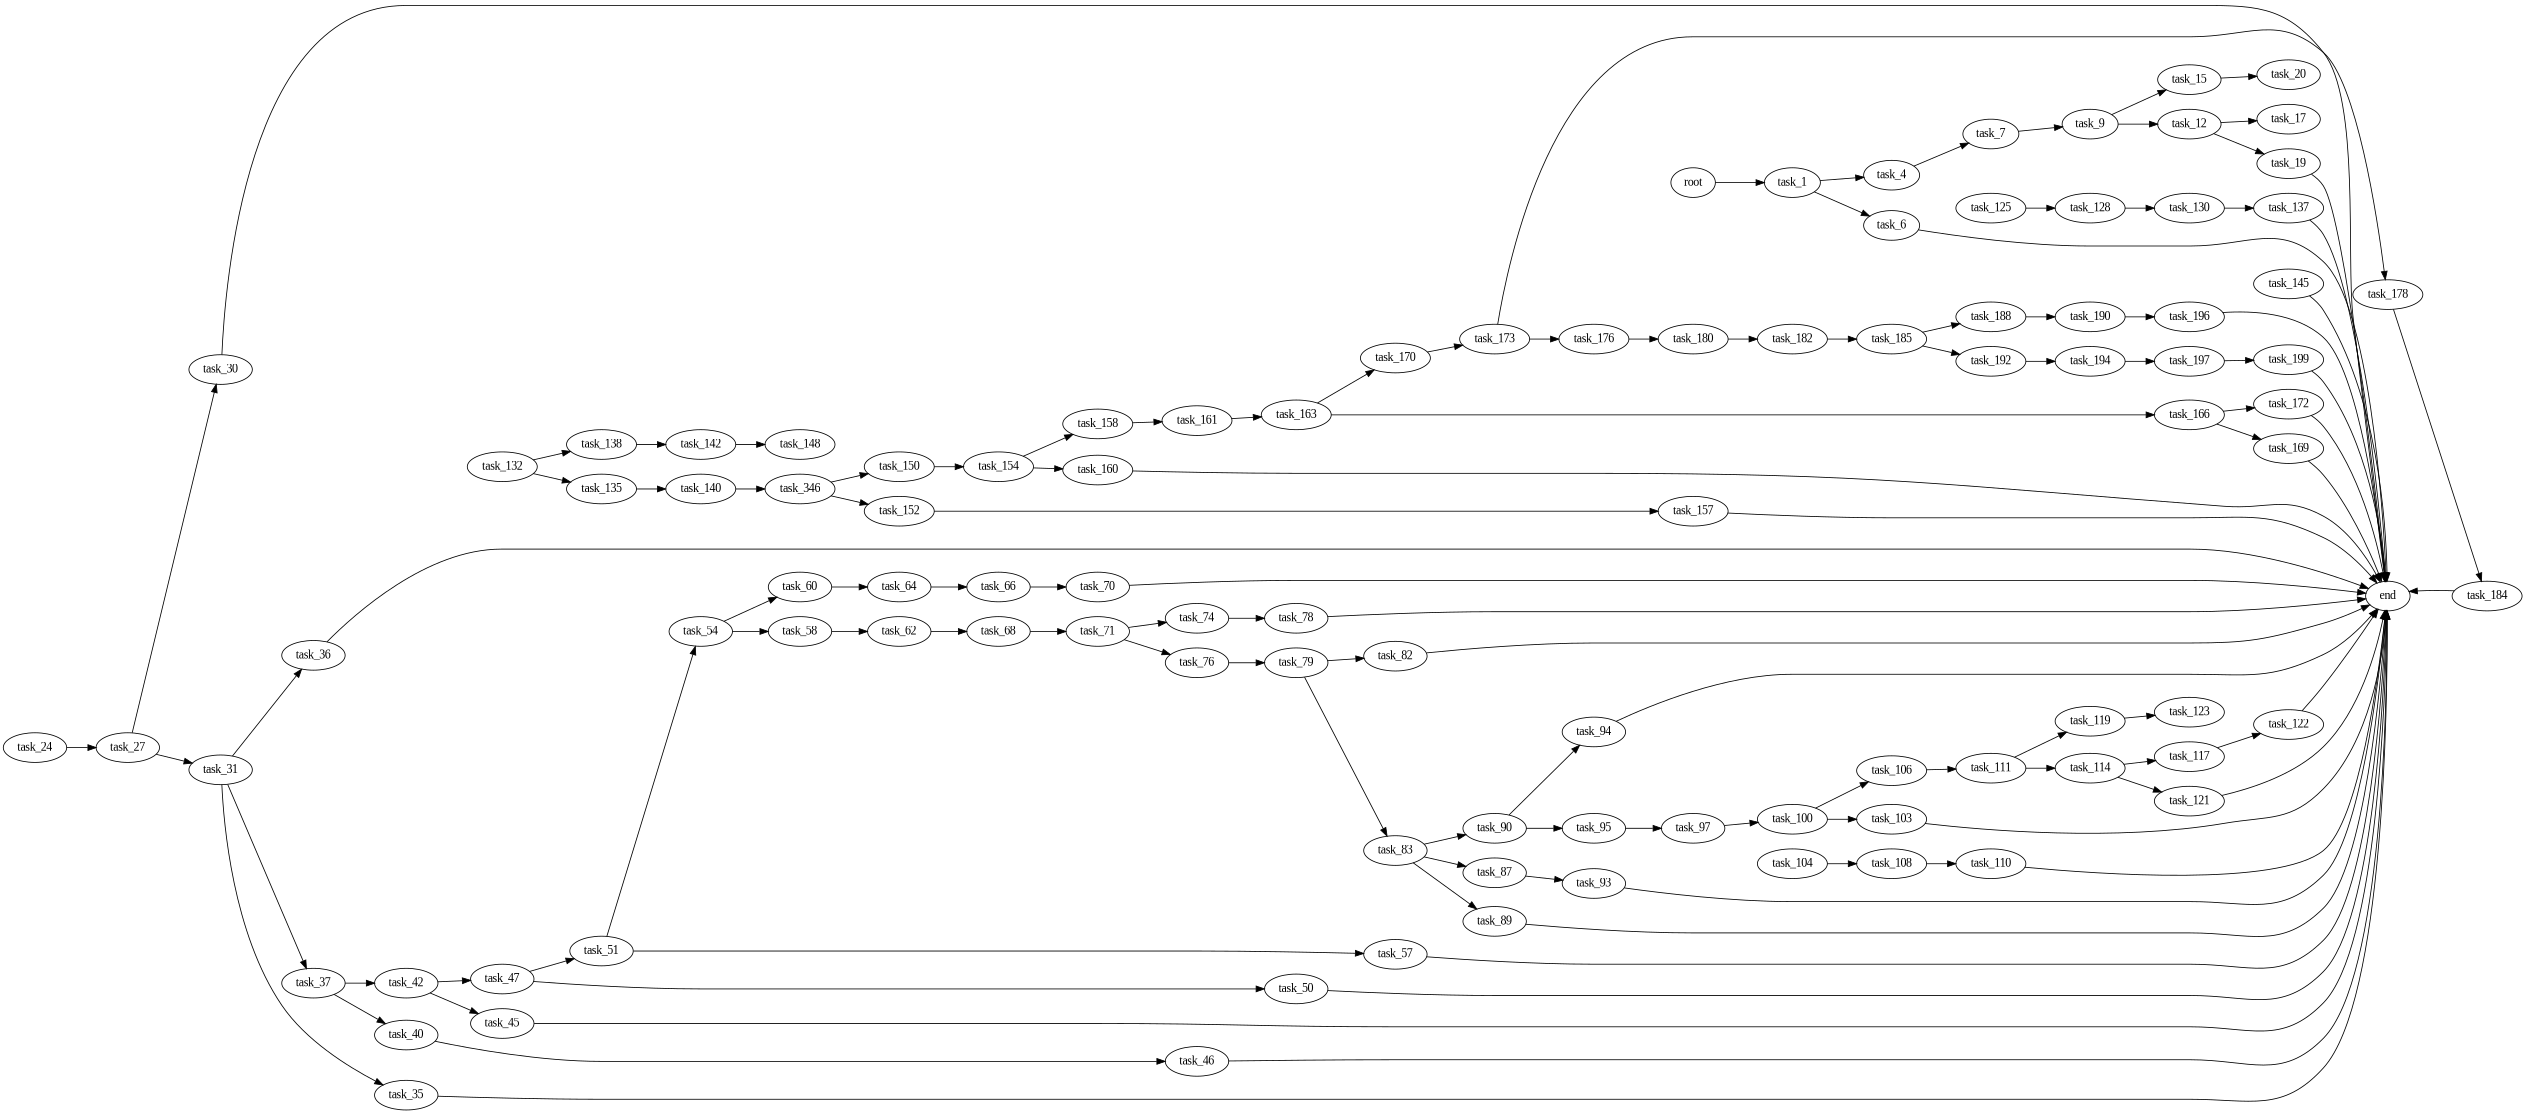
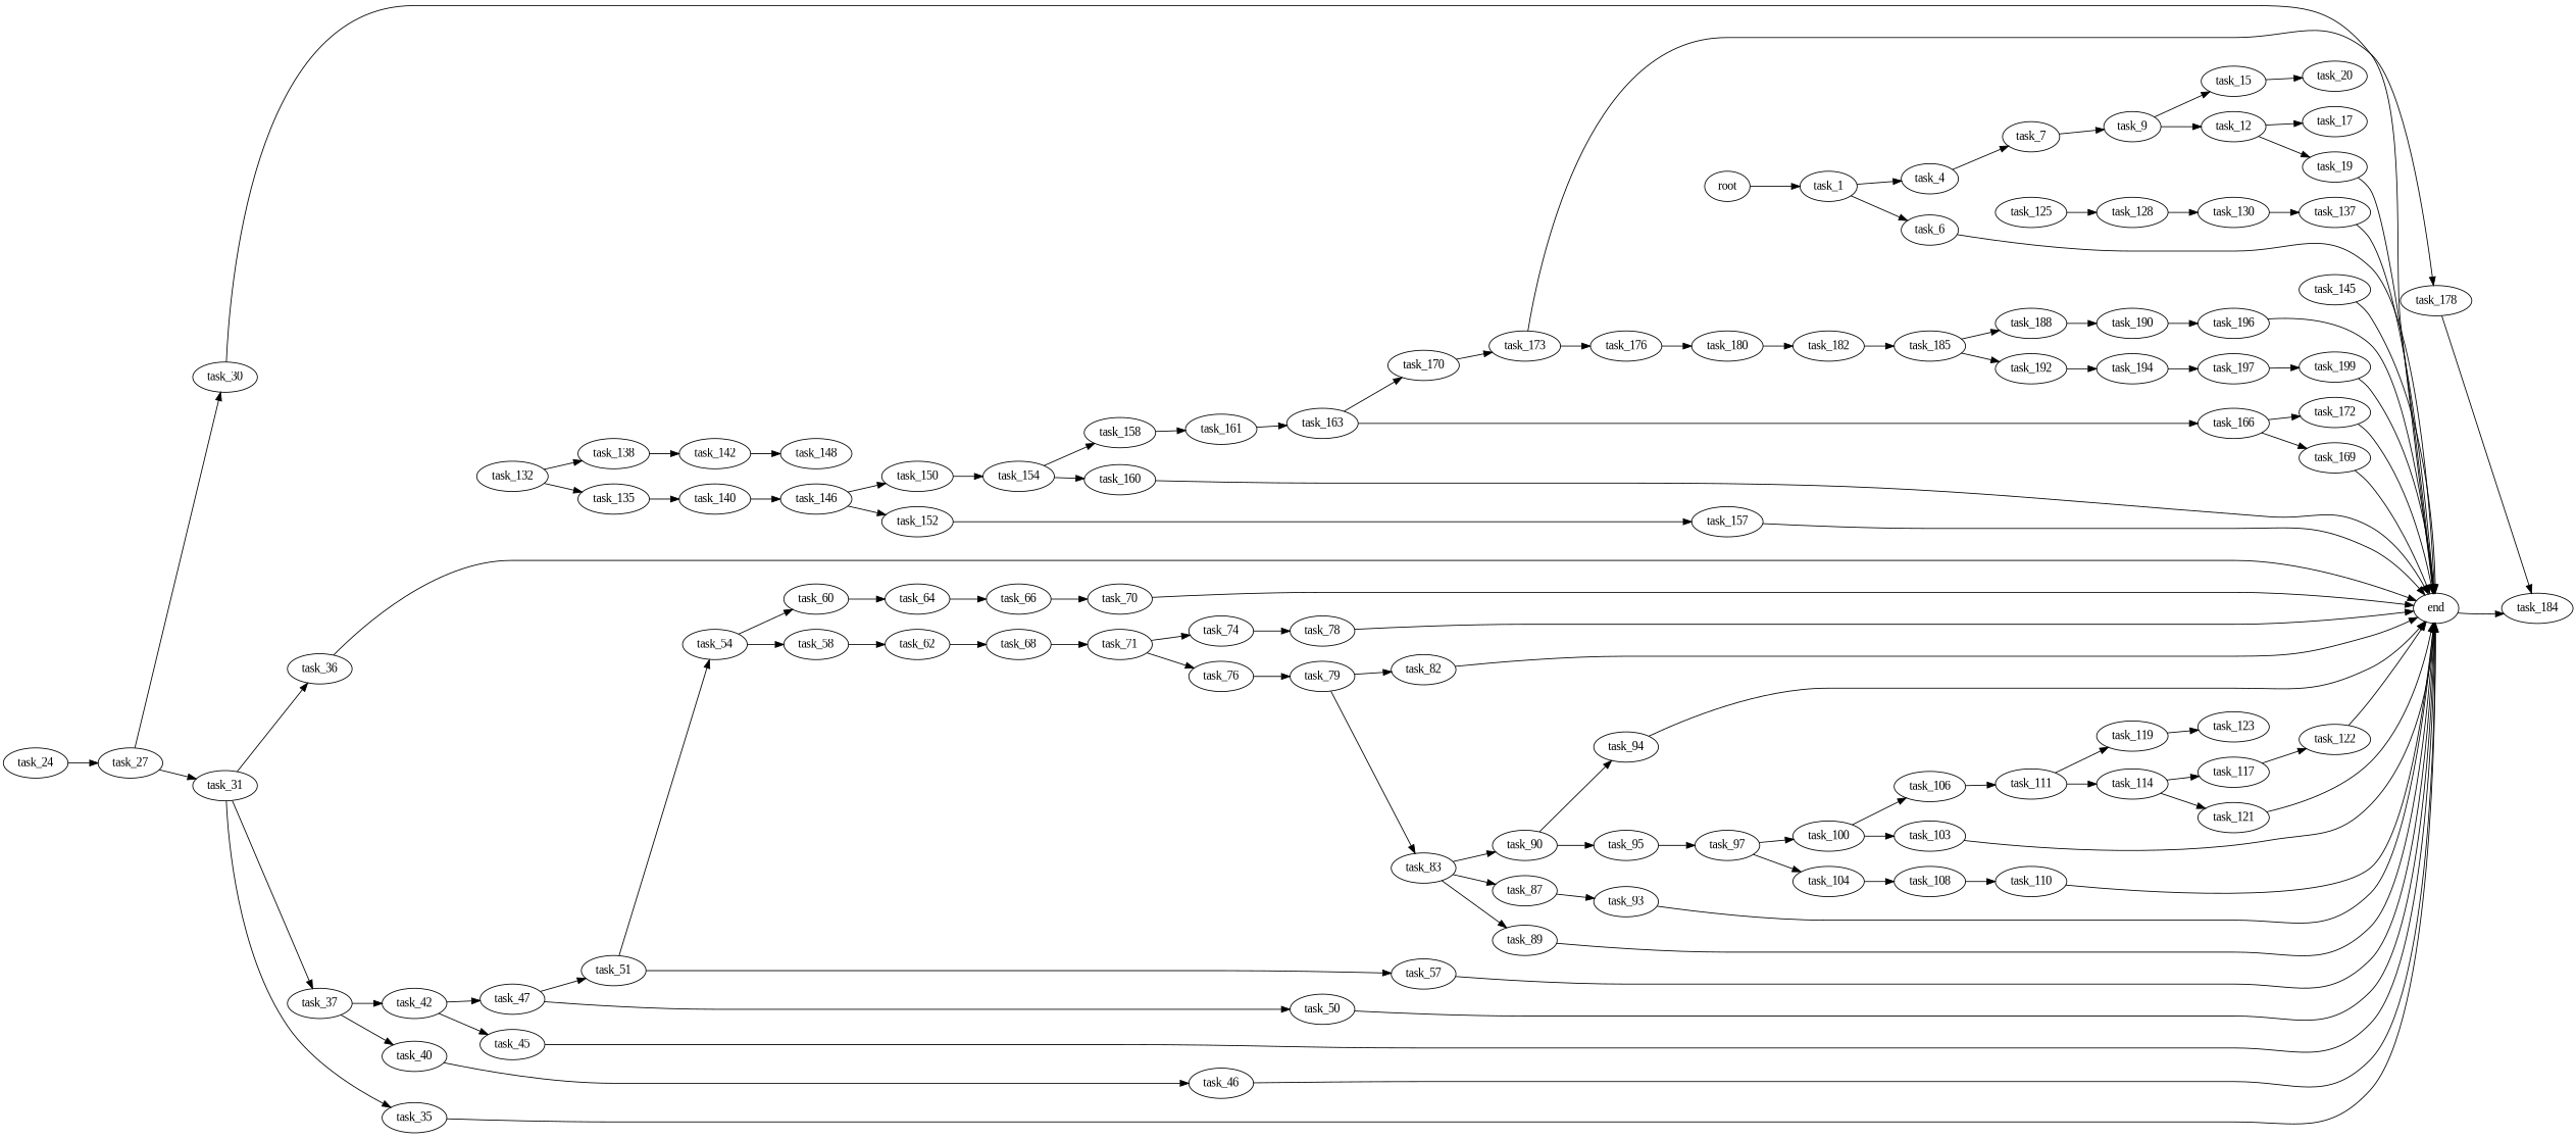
  digraph {
    fontname="Liberation Serif"
    rankdir=LR
    node [fontname="Liberation Serif"]
    edge [fontname="Liberation Serif"]
    root
    task_1
    task_4
    task_6
    task_7
    end
    task_9
    task_12
    task_15
    task_17
    task_19
    task_20
    task_24
    task_27
    task_30
    task_31
    task_35
    task_36
    task_37
    task_40
    task_42
    task_46
    task_45
    task_47
    task_50
    task_51
    task_54
    task_57
    task_58
    task_60
    task_62
    task_64
    task_68
    task_66
    task_71
    task_70
    task_74
    task_76
    task_78
    task_79
    task_82
    task_83
    task_87
    task_89
    task_90
    task_93
    task_94
    task_95
    task_97
    task_100
    task_104
    task_103
    task_106
    task_108
    task_111
    task_110
    task_114
    task_119
    task_117
    task_121
    task_123
    task_122
    task_125
    task_128
    task_130
    task_132
    task_135
    task_138
    task_137
    task_140
    task_142
-   task_146 [label=task_346]
+   task_146
    task_148
    task_152
    task_150
    task_145
    task_157
    task_154
    task_158
    task_160
    task_161
    task_163
    task_166
    task_170
    task_169
    task_172
    task_173
    task_176
    task_178
    task_180
    task_184
    task_182
    task_185
    task_188
    task_192
    task_190
    task_194
    task_196
    task_197
    task_199
    root -> task_1
    task_1 -> task_4
    task_1 -> task_6
    task_4 -> task_7
    task_6 -> end
    task_7 -> task_9
    task_9 -> task_12
    task_9 -> task_15
    task_12 -> task_17
    task_12 -> task_19
    task_15 -> task_20
    task_19 -> end
    task_24 -> task_27
    task_27 -> task_30
    task_27 -> task_31
    task_30 -> end
    task_31 -> task_35
    task_31 -> task_36
    task_31 -> task_37
    task_35 -> end
    task_36 -> end
    task_37 -> task_40
    task_37 -> task_42
    task_40 -> task_46
    task_42 -> task_45
    task_42 -> task_47
    task_46 -> end
    task_45 -> end
    task_47 -> task_50
    task_47 -> task_51
    task_50 -> end
    task_51 -> task_54
    task_51 -> task_57
    task_54 -> task_58
    task_54 -> task_60
    task_57 -> end
    task_58 -> task_62
    task_60 -> task_64
    task_62 -> task_68
    task_64 -> task_66
    task_68 -> task_71
    task_66 -> task_70
    task_71 -> task_74
    task_71 -> task_76
    task_70 -> end
    task_74 -> task_78
    task_76 -> task_79
    task_78 -> end
    task_79 -> task_82
    task_79 -> task_83
    task_82 -> end
    task_83 -> task_87
    task_83 -> task_89
    task_83 -> task_90
    task_87 -> task_93
    task_89 -> end
    task_90 -> task_94
    task_90 -> task_95
    task_93 -> end
    task_94 -> end
    task_95 -> task_97
    task_97 -> task_100
+   task_97 -> task_104
    task_100 -> task_103
    task_100 -> task_106
    task_104 -> task_108
    task_103 -> end
    task_106 -> task_111
    task_108 -> task_110
    task_111 -> task_114
    task_111 -> task_119
    task_110 -> end
    task_114 -> task_117
    task_114 -> task_121
    task_119 -> task_123
    task_117 -> task_122
    task_121 -> end
    task_122 -> end
    task_125 -> task_128
    task_128 -> task_130
    task_130 -> task_137
    task_132 -> task_135
    task_132 -> task_138
    task_135 -> task_140
    task_138 -> task_142
    task_137 -> end
    task_140 -> task_146
    task_142 -> task_148
    task_146 -> task_152
    task_146 -> task_150
    task_152 -> task_157
    task_150 -> task_154
    task_145 -> end
    task_157 -> end
    task_154 -> task_158
    task_154 -> task_160
    task_158 -> task_161
    task_160 -> end
    task_161 -> task_163
    task_163 -> task_166
    task_163 -> task_170
    task_166 -> task_169
    task_166 -> task_172
    task_170 -> task_173
    task_169 -> end
    task_172 -> end
    task_173 -> task_176
    task_173 -> task_178
    task_176 -> task_180
    task_178 -> task_184
    task_180 -> task_182
-   task_184 -> end
+   end -> task_184
    task_182 -> task_185
    task_185 -> task_188
    task_185 -> task_192
    task_188 -> task_190
    task_192 -> task_194
    task_190 -> task_196
    task_194 -> task_197
    task_196 -> end
    task_197 -> task_199
    task_199 -> end
  }
